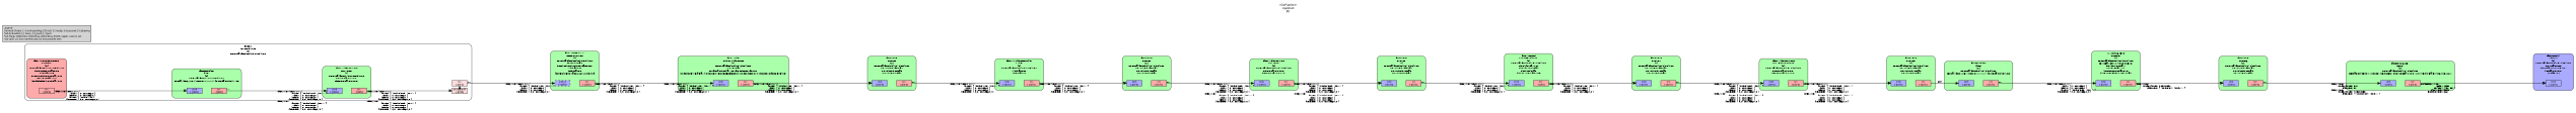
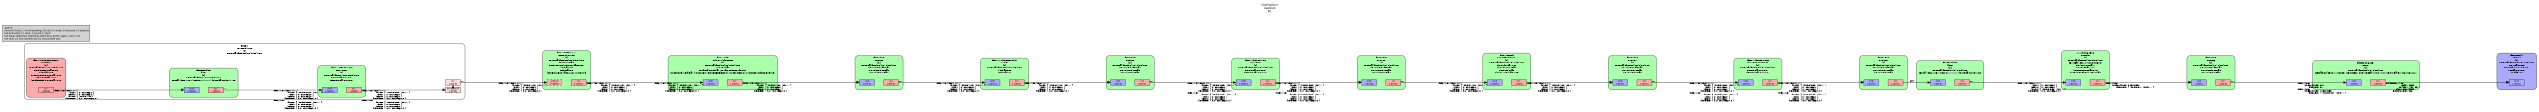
  digraph {
    fontname=sans
    fontsize=10
    label="<GstPipeline>\npipeline0\n[0]"
    labelloc=t
    nodesep=.1
    rankdir=LR
    ranksep=.2
    node [color=black fillcolor="#aaaaff" fontname=sans fontsize=9 margin="0.0,0.0" shape=box style="filled,solid"]
    edge [fontname=monospace fontsize=9 labelfontsize=6]
    n1 [height=0.2 label="sink\n[-][bFb]"]
    n2 [height=0.2 label="sink\n[-][bFb]"]
    n3 [fillcolor="#ffaaaa" height=0.2 label="src\n[-][bFb]"]
    n4 [height=0.2 label="sink\n[-][bFb]"]
    n5 [fillcolor="#ffaaaa" height=0.2 label="src\n[-][bFb]"]
    n6 [height=0.2 label="sink\n[-][bFb]"]
    n7 [fillcolor="#ffaaaa" height=0.2 label="src\n[-][bFb]"]
    n8 [height=0.2 label="sink\n[-][bFb]"]
    n9 [fillcolor="#ffaaaa" height=0.2 label="src\n[-][bFb]"]
    n10 [height=0.2 label="sink\n[-][bFb]"]
    n11 [fillcolor="#ffaaaa" height=0.2 label="src\n[-][bFb]"]
    n12 [height=0.2 label="sink\n[-][bFb]"]
    n13 [fillcolor="#ffaaaa" height=0.2 label="src\n[-][bFb]"]
    n14 [height=0.2 label="sink\n[-][bFb]"]
    n15 [fillcolor="#ffaaaa" height=0.2 label="src\n[-][bFb]"]
    n16 [height=0.2 label="sink\n[-][bFb]"]
    n17 [fillcolor="#ffaaaa" height=0.2 label="src\n[-][bFb]"]
    n18 [height=0.2 label="sink\n[-][bFb]"]
    n19 [fillcolor="#ffaaaa" height=0.2 label="src\n[-][bFb]"]
    n20 [height=0.2 label="sink\n[-][bFb]"]
    n21 [fillcolor="#ffaaaa" height=0.2 label="src\n[-][bFb]"]
    n22 [height=0.2 label="sink\n[-][bFb]"]
    n23 [fillcolor="#ffaaaa" height=0.2 label="src\n[-][bFb]"]
    n24 [height=0.2 label="sink\n[-][bFb]"]
    n25 [fillcolor="#ffaaaa" height=0.2 label="src\n[-][bFb]"]
    n26 [height=0.2 label="sink\n[-][bFb]"]
    n27 [fillcolor="#ffaaaa" height=0.2 label="src\n[-][bFb]"]
    n28 [fillcolor="#ffaaaa" height=0.2 label="src\n[-][bFb]"]
    n29 [height=0.2 label="sink\n[-][bFb]"]
    n30 [height=0.2 label="sink\n[-][bFb]"]
    n31 [fillcolor="#ffaaaa" height=0.2 label="src\n[-][bFb]"]
    n32 [fillcolor="#ffdddd" height=0.2 label="proxypad0\n[-][bfb]"]
    n33 [fillcolor="#ffdddd" height=0.2 label="src\n[-][bFb]"]
    n34 [height=0.2 label="sink\n[-][bFb]"]
    n35 [fillcolor="#ffaaaa" height=0.2 label="src\n[-][bFb]"]
    n36 [fillcolor="#ffaaaa" height=0.2 label="src\n[-][bFb]"]
-   n37 [height=0.2 label="sink_0\n[>][bfb]" style="filled,dashed"]
+   n37 [fillcolor="#ffaaaa" height=0.2 label="sink_0\n[>][bfb]" style="filled,dashed"]
    n38 [fillcolor="#ffaaaa" height=0.2 label="src\n[-][bFb]"]
    n39 [label="Legend\lElement-States: [~] void-pending, [0] null, [-] ready, [=] paused, [>] playing\lPad-Activation: [-] none, [>] push, [<] pull\lPad-Flags: [b]locked, [f]lushing, [b]locking, [E]OS; upper-case is set\lPad-Task: [T] has started task, [t] has paused task\l" margin="0.05,0.05" style=filled color="" fillcolor=""]
    subgraph cluster_1 {
      color=black
      fillcolor="#aaaaff"
      fontname="Bitstream Vera Sans"
      fontsize=8
      label="GstUDPSink\nudpsink\n[0]\nparent=(GstPipeline) pipeline0\nasync=FALSE\nclients=\"0.0.0.0:5400\"\nhost=\"0.0.0.0\"\nport=5400"
      style="filled,rounded"
      subgraph cluster_2 {
        color=black
        fillcolor="#aaaaff"
        fontname="Bitstream Vera Sans"
        fontsize=8
        label=""
        style=invis
        n1
      }
    }
    subgraph cluster_3 {
      color=black
      fillcolor="#aaffaa"
      fontname="Bitstream Vera Sans"
      fontsize=8
      label="GstRtpH264Pay\nrtppay\n[0]\nparent=(GstPipeline) pipeline0\nstats=application/x-rtp-payload-stats, clock-rate=(uint)0, running-time=(guint64)18446…"
      style="filled,rounded"
      subgraph cluster_4 {
        color=black
        fillcolor="#aaffaa"
        fontname="Bitstream Vera Sans"
        fontsize=8
        label=""
        style=invis
        n2
      }
      subgraph cluster_5 {
        color=black
        fillcolor="#aaffaa"
        fontname="Bitstream Vera Sans"
        fontsize=8
        label=""
        style=invis
        n3
      }
    }
    subgraph cluster_6 {
      color=black
      fillcolor="#aaffaa"
      fontname="Bitstream Vera Sans"
      fontsize=8
      label="GstQueue\nqueue6\n[0]\nparent=(GstPipeline) pipeline0\nmax-size-buffers=4\nmax-size-bytes=0\nmax-size-time=0"
      style="filled,rounded"
      subgraph cluster_7 {
        color=black
        fillcolor="#aaffaa"
        fontname="Bitstream Vera Sans"
        fontsize=8
        label=""
        style=invis
        n4
      }
      subgraph cluster_8 {
        color=black
        fillcolor="#aaffaa"
        fontname="Bitstream Vera Sans"
        fontsize=8
        label=""
        style=invis
        n5
      }
    }
    subgraph cluster_9 {
      color=black
      fillcolor="#aaffaa"
      fontname="Bitstream Vera Sans"
      fontsize=8
      label="nvv4l2h264enc\nencoder\n[0]\nparent=(GstPipeline) pipeline0\ndevice=\"/dev/nvhost-msenc\"\ndevice-name=\"\"\nqp-range=NULL\ninsert-sps-pps=TRUE\nSliceIntraRefreshInterval=0"
      style="filled,rounded"
      subgraph cluster_10 {
        color=black
        fillcolor="#aaffaa"
        fontname="Bitstream Vera Sans"
        fontsize=8
        label=""
        style=invis
        n6
      }
      subgraph cluster_11 {
        color=black
        fillcolor="#aaffaa"
        fontname="Bitstream Vera Sans"
        fontsize=8
        label=""
        style=invis
        n7
      }
    }
    subgraph cluster_12 {
      color=black
      fillcolor="#aaffaa"
      fontname="Bitstream Vera Sans"
      fontsize=8
      label="GstCapsFilter\nfilter\n[0]\nparent=(GstPipeline) pipeline0\ncaps=video/x-raw(memory:NVMM), format=(string)I420"
      style="filled,rounded"
      subgraph cluster_13 {
        color=black
        fillcolor="#aaffaa"
        fontname="Bitstream Vera Sans"
        fontsize=8
        label=""
        style=invis
        n8
      }
      subgraph cluster_14 {
        color=black
        fillcolor="#aaffaa"
        fontname="Bitstream Vera Sans"
        fontsize=8
        label=""
        style=invis
        n9
      }
    }
    subgraph cluster_15 {
      color=black
      fillcolor="#aaffaa"
      fontname="Bitstream Vera Sans"
      fontsize=8
      label="GstQueue\nqueue5\n[0]\nparent=(GstPipeline) pipeline0\nmax-size-buffers=4\nmax-size-bytes=0\nmax-size-time=0"
      style="filled,rounded"
      subgraph cluster_16 {
        color=black
        fillcolor="#aaffaa"
        fontname="Bitstream Vera Sans"
        fontsize=8
        label=""
        style=invis
        n10
      }
      subgraph cluster_17 {
        color=black
        fillcolor="#aaffaa"
        fontname="Bitstream Vera Sans"
        fontsize=8
        label=""
        style=invis
        n11
      }
    }
    subgraph cluster_18 {
      color=black
      fillcolor="#aaffaa"
      fontname="Bitstream Vera Sans"
      fontsize=8
      label="Gstnvvideoconvert\nconvertor\n[0]\nparent=(GstPipeline) pipeline0\nsrc-crop=\"0:0:0:0\"\ndest-crop=\"0:0:0:0\""
      style="filled,rounded"
      subgraph cluster_19 {
        color=black
        fillcolor="#aaffaa"
        fontname="Bitstream Vera Sans"
        fontsize=8
        label=""
        style=invis
        n12
      }
      subgraph cluster_20 {
        color=black
        fillcolor="#aaffaa"
        fontname="Bitstream Vera Sans"
        fontsize=8
        label=""
        style=invis
        n13
      }
    }
    subgraph cluster_21 {
      color=black
      fillcolor="#aaffaa"
      fontname="Bitstream Vera Sans"
      fontsize=8
      label="Gstnvvideoconvert\nconvertor_postosd\n[0]\nparent=(GstPipeline) pipeline0\nsrc-crop=\"0:0:0:0\"\ndest-crop=\"0:0:0:0\""
      style="filled,rounded"
      subgraph cluster_22 {
        color=black
        fillcolor="#aaffaa"
        fontname="Bitstream Vera Sans"
        fontsize=8
        label=""
        style=invis
        n14
      }
      subgraph cluster_23 {
        color=black
        fillcolor="#aaffaa"
        fontname="Bitstream Vera Sans"
        fontsize=8
        label=""
        style=invis
        n15
      }
    }
    subgraph cluster_24 {
      color=black
      fillcolor="#aaffaa"
      fontname="Bitstream Vera Sans"
      fontsize=8
      label="GstQueue\nqueue4\n[0]\nparent=(GstPipeline) pipeline0\nmax-size-buffers=4\nmax-size-bytes=0\nmax-size-time=0"
      style="filled,rounded"
      subgraph cluster_25 {
        color=black
        fillcolor="#aaffaa"
        fontname="Bitstream Vera Sans"
        fontsize=8
        label=""
        style=invis
        n16
      }
      subgraph cluster_26 {
        color=black
        fillcolor="#aaffaa"
        fontname="Bitstream Vera Sans"
        fontsize=8
        label=""
        style=invis
        n17
      }
    }
    subgraph cluster_27 {
      color=black
      fillcolor="#aaffaa"
      fontname="Bitstream Vera Sans"
      fontsize=8
      label="GstNvDsOsd\nonscreendisplay\n[0]\nparent=(GstPipeline) pipeline0\nclock-font=NULL\nclock-font-size=0\nclock-color=0\ndisplay-mask=FALSE"
      style="filled,rounded"
      subgraph cluster_28 {
        color=black
        fillcolor="#aaffaa"
        fontname="Bitstream Vera Sans"
        fontsize=8
        label=""
        style=invis
        n18
      }
      subgraph cluster_29 {
        color=black
        fillcolor="#aaffaa"
        fontname="Bitstream Vera Sans"
        fontsize=8
        label=""
        style=invis
        n19
      }
    }
    subgraph cluster_30 {
      color=black
      fillcolor="#aaffaa"
      fontname="Bitstream Vera Sans"
      fontsize=8
      label="GstQueue\nqueue3\n[0]\nparent=(GstPipeline) pipeline0\nmax-size-buffers=4\nmax-size-bytes=0\nmax-size-time=0"
      style="filled,rounded"
      subgraph cluster_31 {
        color=black
        fillcolor="#aaffaa"
        fontname="Bitstream Vera Sans"
        fontsize=8
        label=""
        style=invis
        n20
      }
      subgraph cluster_32 {
        color=black
        fillcolor="#aaffaa"
        fontname="Bitstream Vera Sans"
        fontsize=8
        label=""
        style=invis
        n21
      }
    }
    subgraph cluster_33 {
      color=black
      fillcolor="#aaffaa"
      fontname="Bitstream Vera Sans"
      fontsize=8
      label="GstQueue\nqueue2\n[0]\nparent=(GstPipeline) pipeline0\nmax-size-buffers=4\nmax-size-bytes=0\nmax-size-time=0"
      style="filled,rounded"
      subgraph cluster_34 {
        color=black
        fillcolor="#aaffaa"
        fontname="Bitstream Vera Sans"
        fontsize=8
        label=""
        style=invis
        n22
      }
      subgraph cluster_35 {
        color=black
        fillcolor="#aaffaa"
        fontname="Bitstream Vera Sans"
        fontsize=8
        label=""
        style=invis
        n23
      }
    }
    subgraph cluster_36 {
      color=black
      fillcolor="#aaffaa"
      fontname="Bitstream Vera Sans"
      fontsize=8
      label="GstNvMultiStreamTiler\nnvtiler\n[0]\nparent=(GstPipeline) pipeline0\nwidth=1280\nheight=720"
      style="filled,rounded"
      subgraph cluster_37 {
        color=black
        fillcolor="#aaffaa"
        fontname="Bitstream Vera Sans"
        fontsize=8
        label=""
        style=invis
        n24
      }
      subgraph cluster_38 {
        color=black
        fillcolor="#aaffaa"
        fontname="Bitstream Vera Sans"
        fontsize=8
        label=""
        style=invis
        n25
      }
    }
    subgraph cluster_39 {
      color=black
      fillcolor="#aaffaa"
      fontname="Bitstream Vera Sans"
      fontsize=8
      label="GstQueue\nqueue1\n[0]\nparent=(GstPipeline) pipeline0\nmax-size-buffers=4\nmax-size-bytes=0\nmax-size-time=0"
      style="filled,rounded"
      subgraph cluster_40 {
        color=black
        fillcolor="#aaffaa"
        fontname="Bitstream Vera Sans"
        fontsize=8
        label=""
        style=invis
        n26
      }
      subgraph cluster_41 {
        color=black
        fillcolor="#aaffaa"
        fontname="Bitstream Vera Sans"
        fontsize=8
        label=""
        style=invis
        n27
      }
    }
    subgraph cluster_42 {
      color=black
      fillcolor="#aaffaa"
      fontname="Bitstream Vera Sans"
      fontsize=8
      label="GstNvInfer\nprimary-inference\n[0]\nparent=(GstPipeline) pipeline0\nunique-id=1\nconfig-file-path=\"./config/pgie_config.txt\"\nmodel-engine-file=\"/home/saml/DamageDetection/model/best.onnx_b1_gpu0_fp32.engine\""
      style="filled,rounded"
      subgraph cluster_43 {
        color=black
        fillcolor="#aaffaa"
        fontname="Bitstream Vera Sans"
        fontsize=8
        label=""
        style=invis
        n28
      }
      subgraph cluster_44 {
        color=black
        fillcolor="#aaffaa"
        fontname="Bitstream Vera Sans"
        fontsize=8
        label=""
        style=invis
        n29
      }
    }
    subgraph cluster_45 {
      color=black
      fillcolor="#ffffff"
      fontname="Bitstream Vera Sans"
      fontsize=8
      label="GstBin\nsource-bin-00\n[0]\nparent=(GstPipeline) pipeline0"
      style="filled,rounded"
      subgraph cluster_46 {
        color=black
        fillcolor="#aaffaa"
        fontname="Bitstream Vera Sans"
        fontsize=8
        label="Gstnvvideoconvert\nconvertor\n[0]\nparent=(GstBin) source-bin-00\nsrc-crop=\"0:0:0:0\"\ndest-crop=\"0:0:0:0\""
        style="filled,rounded"
        subgraph cluster_47 {
          color=black
          fillcolor="#aaffaa"
          fontname="Bitstream Vera Sans"
          fontsize=8
          label=""
          style=invis
          n30
        }
        subgraph cluster_48 {
          color=black
          fillcolor="#aaffaa"
          fontname="Bitstream Vera Sans"
          fontsize=8
          label=""
          style=invis
          n31
        }
      }
      subgraph cluster_49 {
        color=black
        fillcolor="#ffffff"
        fontname="Bitstream Vera Sans"
        fontsize=8
        label=""
        style=invis
        n32
        n33
      }
      subgraph cluster_50 {
        color=black
        fillcolor="#aaffaa"
        fontname="Bitstream Vera Sans"
        fontsize=8
        label="GstCapsFilter\nfilter\n[0]\nparent=(GstBin) source-bin-00\ncaps=video/x-raw(memory:NVMM), format=(string)NV12"
        style="filled,rounded"
        subgraph cluster_51 {
          color=black
          fillcolor="#aaffaa"
          fontname="Bitstream Vera Sans"
          fontsize=8
          label=""
          style=invis
          n34
        }
        subgraph cluster_52 {
          color=black
          fillcolor="#aaffaa"
          fontname="Bitstream Vera Sans"
          fontsize=8
          label=""
          style=invis
          n35
        }
      }
      subgraph cluster_53 {
        color=black
        fillcolor="#ffaaaa"
        fontname="Bitstream Vera Sans"
        fontsize=8
        label="GstNvArgusCameraSrc\nsrc-elem\n[0]\nparent=(GstBin) source-bin-00\ndo-timestamp=TRUE\nsilent=TRUE\nexposuretimerange=NULL\ngainrange=NULL\nispdigitalgainrange=NULL"
        style="filled,rounded"
        subgraph cluster_54 {
          color=black
          fillcolor="#ffaaaa"
          fontname="Bitstream Vera Sans"
          fontsize=8
          label=""
          style=invis
          n36
        }
      }
    }
    subgraph cluster_55 {
      color=black
      fillcolor="#aaffaa"
      fontname="Bitstream Vera Sans"
      fontsize=8
      label="GstNvStreamMux\nStream-muxer\n[0]\nparent=(GstPipeline) pipeline0\nbatch-size=1\nbatched-push-timeout=33000\nwidth=1280\nheight=720\nframe-duration=18446744073709"
      style="filled,rounded"
      subgraph cluster_56 {
        color=black
        fillcolor="#aaffaa"
        fontname="Bitstream Vera Sans"
        fontsize=8
        label=""
        style=invis
        n37
      }
      subgraph cluster_57 {
        color=black
        fillcolor="#aaffaa"
        fontname="Bitstream Vera Sans"
        fontsize=8
        label=""
        style=invis
        n38
      }
    }
    n2 -> n3 [style=invis]
    n3 -> n1 [headlabel=ANY label="                                                  " labelangle=0 labeldistance=10 taillabel="application/x-rtp\l               media: video\l             payload: [ 96, 127 ]\l          clock-rate: 90000\l       encoding-name: H264\l"]
    n4 -> n5 [style=invis]
    n5 -> n2 [headlabel="video/x-h264\l       stream-format: avc\l           alignment: au\lvideo/x-h264\l       stream-format: byte-stream\l           alignment: { (string)nal, (stri... }\l" label="                                                  " labelangle=0 labeldistance=10 taillabel=ANY]
    n6 -> n7 [style=invis]
    n7 -> n4 [headlabel=ANY label="                                                  " labelangle=0 labeldistance=10 taillabel="video/x-h264\l       stream-format: byte-stream\l           alignment: { (string)au, (strin... }\l"]
    n8 -> n9 [style=invis]
    n9 -> n6 [headlabel="video/x-raw(memory:NVMM)\l               width: [ 1, 2147483647 ]\l              height: [ 1, 2147483647 ]\l              format: { (string)I420, (str... }\l           framerate: [ 0/1, 2147483647/1 ]\l" label="                                                  " labelangle=0 labeldistance=10 taillabel=ANY]
    n10 -> n11 [style=invis]
    n11 -> n8 [label=ANY]
    n12 -> n13 [style=invis]
    n13 -> n20 [headlabel=ANY label="                                                  " labelangle=0 labeldistance=10 taillabel="video/x-raw(memory:NVMM)\l              format: { (string)I420, (str... }\l               width: [ 1, 2147483647 ]\l              height: [ 1, 2147483647 ]\l           framerate: [ 0/1, 2147483647/1 ]\lvideo/x-raw\l              format: { (string)I420, (str... }\l               width: [ 1, 2147483647 ]\l              height: [ 1, 2147483647 ]\l           framerate: [ 0/1, 2147483647/1 ]\l"]
    n14 -> n15 [style=invis]
    n15 -> n10 [headlabel=ANY label="                                                  " labelangle=0 labeldistance=10 taillabel="video/x-raw(memory:NVMM)\l              format: { (string)I420, (str... }\l               width: [ 1, 2147483647 ]\l              height: [ 1, 2147483647 ]\l           framerate: [ 0/1, 2147483647/1 ]\lvideo/x-raw\l              format: { (string)I420, (str... }\l               width: [ 1, 2147483647 ]\l              height: [ 1, 2147483647 ]\l           framerate: [ 0/1, 2147483647/1 ]\l"]
    n16 -> n17 [style=invis]
    n17 -> n14 [headlabel="video/x-raw(memory:NVMM)\l              format: { (string)I420, (str... }\l               width: [ 1, 2147483647 ]\l              height: [ 1, 2147483647 ]\l           framerate: [ 0/1, 2147483647/1 ]\lvideo/x-raw\l              format: { (string)I420, (str... }\l               width: [ 1, 2147483647 ]\l              height: [ 1, 2147483647 ]\l           framerate: [ 0/1, 2147483647/1 ]\l" label="                                                  " labelangle=0 labeldistance=10 taillabel=ANY]
    n18 -> n19 [style=invis]
    n19 -> n16 [headlabel=ANY label="                                                  " labelangle=0 labeldistance=10 taillabel="video/x-raw(memory:NVMM)\l              format: { (string)NV12, (str... }\l               width: [ 1, 2147483647 ]\l              height: [ 1, 2147483647 ]\l           framerate: [ 0/1, 2147483647/1 ]\l"]
    n20 -> n21 [style=invis]
    n21 -> n18 [headlabel="video/x-raw(memory:NVMM)\l              format: { (string)NV12, (str... }\l               width: [ 1, 2147483647 ]\l              height: [ 1, 2147483647 ]\l           framerate: [ 0/1, 2147483647/1 ]\l" label="                                                  " labelangle=0 labeldistance=10 taillabel=ANY]
    n22 -> n23 [style=invis]
    n23 -> n12 [headlabel="video/x-raw(memory:NVMM)\l              format: { (string)I420, (str... }\l               width: [ 1, 2147483647 ]\l              height: [ 1, 2147483647 ]\l           framerate: [ 0/1, 2147483647/1 ]\lvideo/x-raw\l              format: { (string)I420, (str... }\l               width: [ 1, 2147483647 ]\l              height: [ 1, 2147483647 ]\l           framerate: [ 0/1, 2147483647/1 ]\l" label="                                                  " labelangle=0 labeldistance=10 taillabel=ANY]
    n24 -> n25 [style=invis]
    n25 -> n22 [headlabel=ANY label="                                                  " labelangle=0 labeldistance=10 taillabel="video/x-raw(memory:NVMM)\l              format: { (string)NV12, (str... }\l               width: [ 1, 2147483647 ]\l              height: [ 1, 2147483647 ]\l           framerate: [ 0/1, 2147483647/1 ]\l"]
    n26 -> n27 [style=invis]
    n27 -> n24 [headlabel="video/x-raw(memory:NVMM)\l              format: { (string)NV12, (str... }\l               width: [ 1, 2147483647 ]\l              height: [ 1, 2147483647 ]\l           framerate: [ 0/1, 2147483647/1 ]\l" label="                                                  " labelangle=0 labeldistance=10 taillabel=ANY]
    n28 -> n26 [headlabel=ANY label="                                                  " labelangle=0 labeldistance=10 taillabel="video/x-raw(memory:NVMM)\l              format: { (string)NV12, (str... }\l               width: [ 1, 2147483647 ]\l              height: [ 1, 2147483647 ]\l           framerate: [ 0/1, 2147483647/1 ]\l"]
    n29 -> n28 [style=invis]
    n30 -> n31 [style=invis]
    n31 -> n32 [headlabel=ANY label="                                                  " labelangle=0 labeldistance=10 taillabel="video/x-raw(memory:NVMM)\l              format: { (string)I420, (str... }\l               width: [ 1, 2147483647 ]\l              height: [ 1, 2147483647 ]\l           framerate: [ 0/1, 2147483647/1 ]\lvideo/x-raw\l              format: { (string)I420, (str... }\l               width: [ 1, 2147483647 ]\l              height: [ 1, 2147483647 ]\l           framerate: [ 0/1, 2147483647/1 ]\l"]
    n32 -> n33 [minlen=0 style=dashed]
    n33 -> n37 [headlabel="video/x-raw(memory:NVMM)\l              format: { (string)NV12, (str... }\l               width: [ 1, 2147483647 ]\l              height: [ 1, 2147483647 ]\l           framerate: [ 0/1, 2147483647/1 ]\l" label="                                                  " labelangle=0 labeldistance=10 taillabel=ANY]
    n34 -> n35 [style=invis]
    n35 -> n30 [headlabel="video/x-raw(memory:NVMM)\l              format: { (string)I420, (str... }\l               width: [ 1, 2147483647 ]\l              height: [ 1, 2147483647 ]\l           framerate: [ 0/1, 2147483647/1 ]\lvideo/x-raw\l              format: { (string)I420, (str... }\l               width: [ 1, 2147483647 ]\l              height: [ 1, 2147483647 ]\l           framerate: [ 0/1, 2147483647/1 ]\l" label="                                                  " labelangle=0 labeldistance=10 taillabel=ANY]
    n36 -> n34 [headlabel=ANY label="                                                  " labelangle=0 labeldistance=10 taillabel="video/x-raw(memory:NVMM)\l               width: [ 1, 2147483647 ]\l              height: [ 1, 2147483647 ]\l              format: { (string)NV12 }\l           framerate: [ 0/1, 2147483647/1 ]\l"]
    n37 -> n38 [style=invis]
    n38 -> n29 [headlabel="video/x-raw(memory:NVMM)\l              format: { (string)NV12, (str... }\l               width: [ 1, 2147483647 ]\l              height: [ 1, 2147483647 ]\l           framerate: [ 0/1, 2147483647/1 ]\l" label="                                                  " labelangle=0 labeldistance=10 taillabel="video/x-raw(memory:NVMM)\l              format: { (string)NV12, (str... }\l               width: [ 1, 2147483647 ]\l              height: [ 1, 2147483647 ]\l           framerate: [ 0/1, 2147483647/1 ]\l"]
  }
